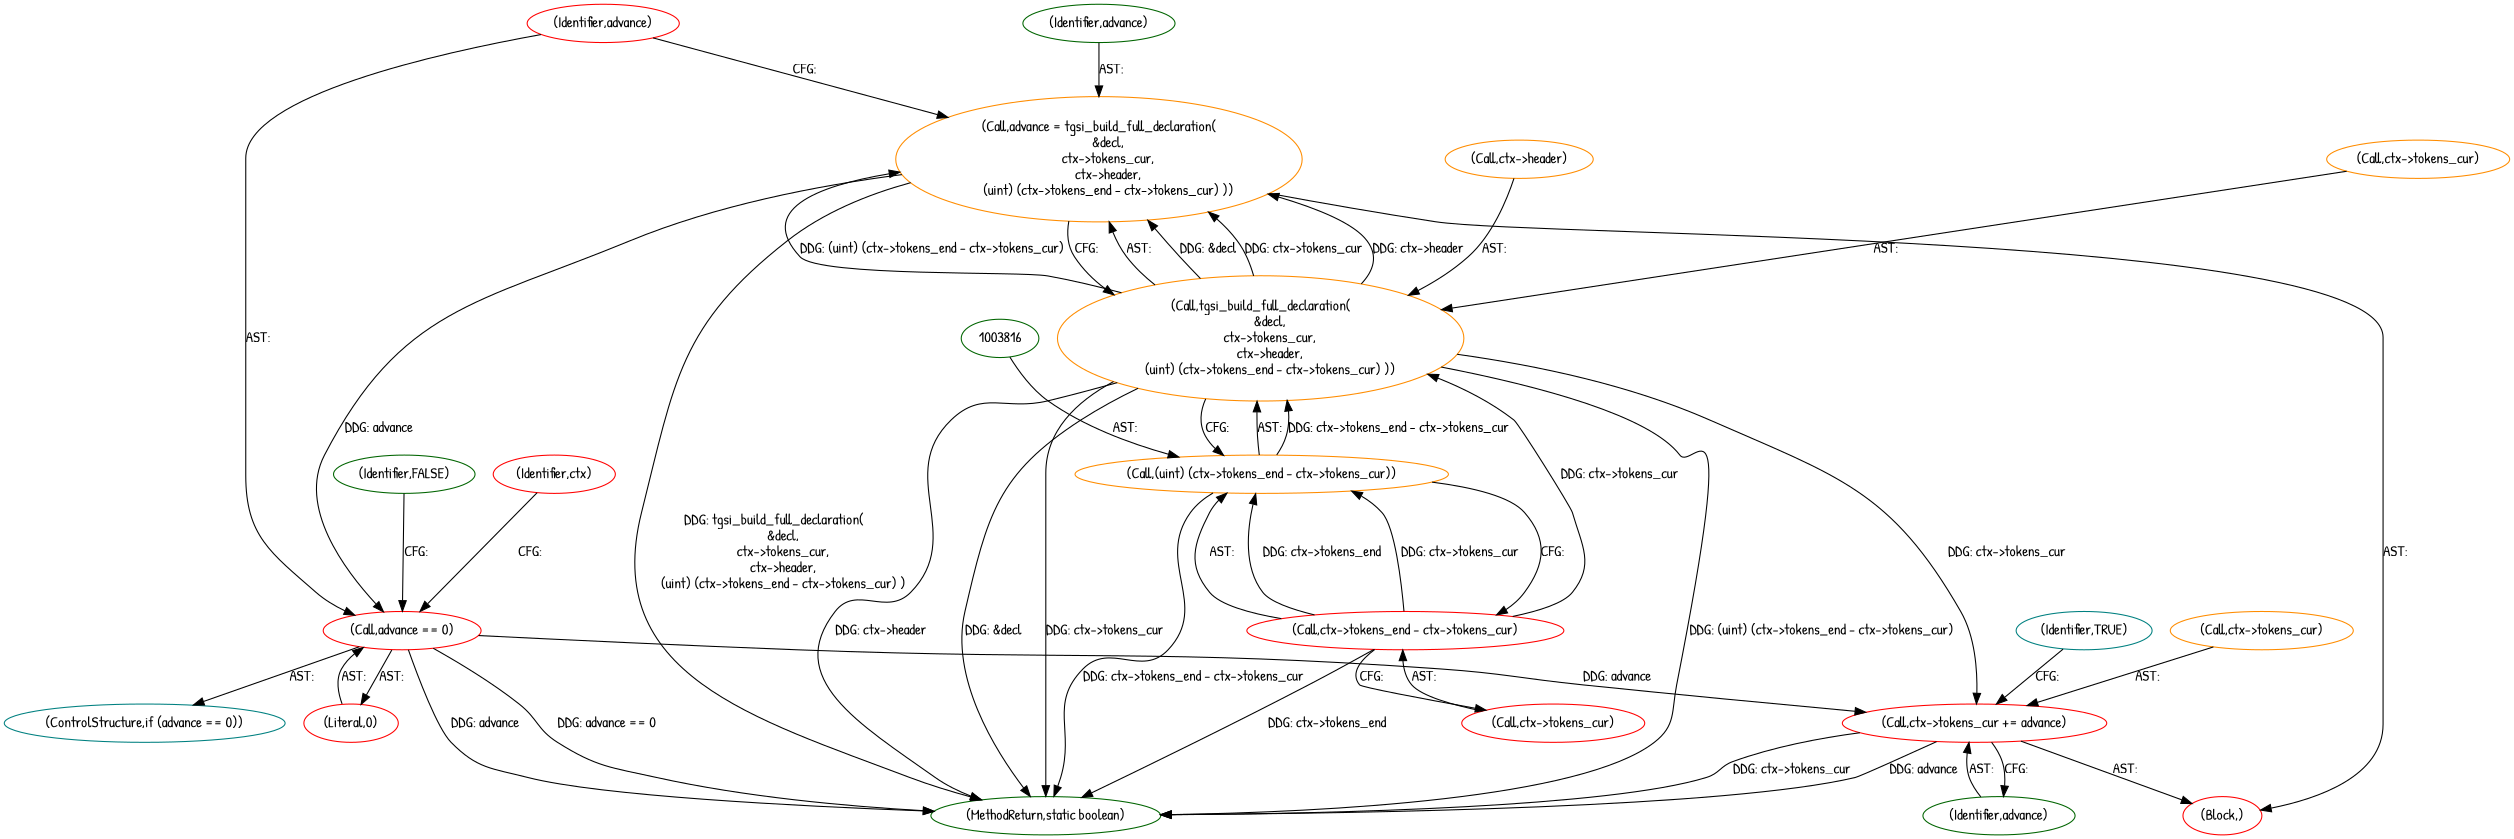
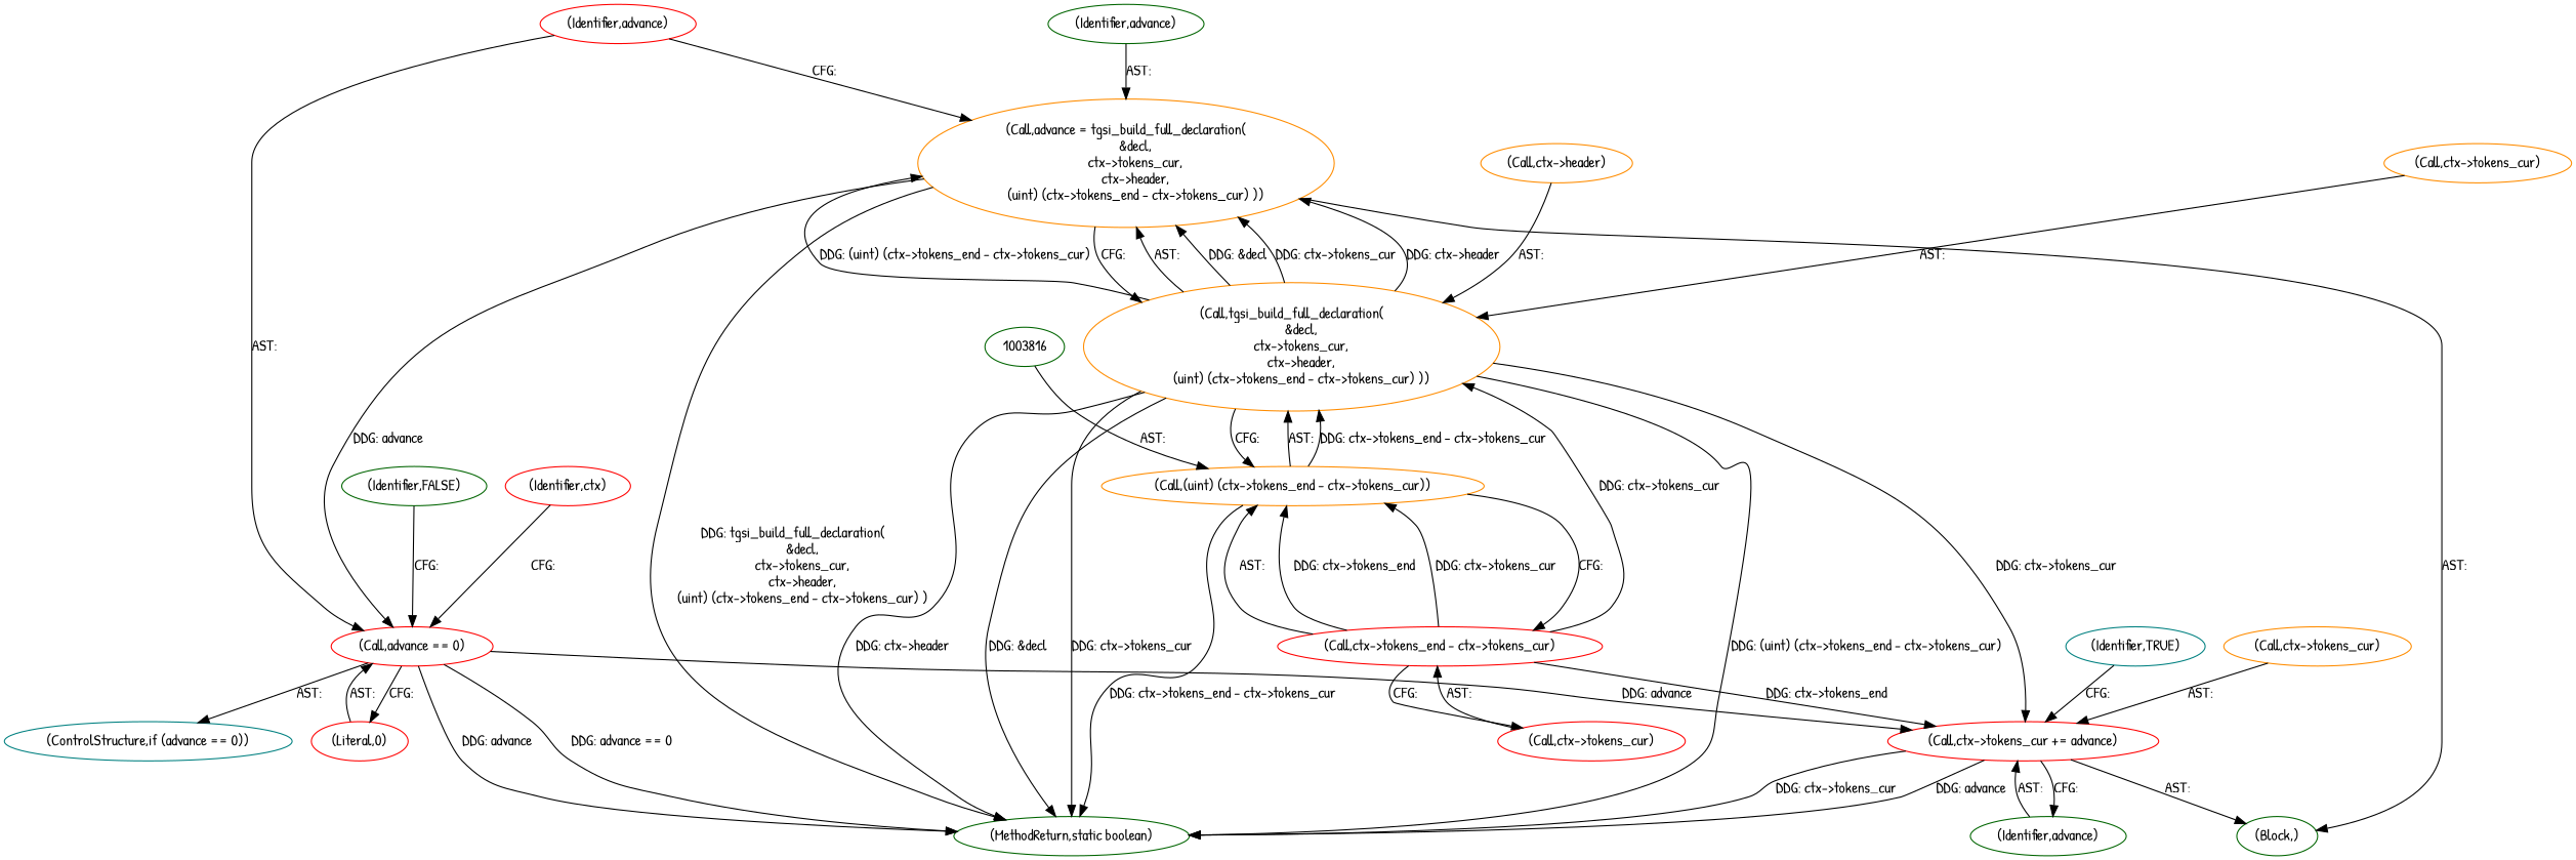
  digraph {
    fontname="Patrick Hand"
    node [color=red fontname="Patrick Hand"]
    edge [fontname="Patrick Hand"]
    n1 [color=darkorange label="(Call,advance = tgsi_build_full_declaration(\n      &decl,\n      ctx->tokens_cur,\n      ctx->header,\n      (uint) (ctx->tokens_end - ctx->tokens_cur) ))"]
    n2 [color=darkorange label="(Call,tgsi_build_full_declaration(\n      &decl,\n      ctx->tokens_cur,\n      ctx->header,\n      (uint) (ctx->tokens_end - ctx->tokens_cur) ))"]
    n3 [label="(Call,advance == 0)"]
-   n4 [label="(Block,)"]
+   n4 [color=darkgreen label="(Block,)"]
    n5 [color=darkgreen label="(MethodReturn,static boolean)"]
    n6 [color=darkorange label="(Call,(uint) (ctx->tokens_end - ctx->tokens_cur))"]
    n7 [label="(Call,ctx->tokens_cur += advance)"]
    n8 [color=teal label="(ControlStructure,if (advance == 0))"]
    n9 [label="(Literal,0)"]
    n10 [label="(Call,ctx->tokens_end - ctx->tokens_cur)"]
    n11 [color=darkgreen label="(Identifier,advance)"]
    n12 [label="(Call,ctx->tokens_cur)"]
    n13 [color=darkgreen label="(Identifier,FALSE)"]
    n14 [color=darkorange label="(Call,ctx->header)"]
    n15 [label="(Identifier,ctx)"]
    n16 [color=teal label="(Identifier,TRUE)"]
    n17 [color=darkorange label="(Call,ctx->tokens_cur)"]
    n18 [label="(Identifier,advance)"]
    n19 [color=darkgreen label="(Identifier,advance)"]
    n20 [color=darkorange label="(Call,ctx->tokens_cur)"]
    1003816 [color=darkgreen]
    n1 -> n2 [label="CFG: "]
    n1 -> n3 [label="DDG: advance"]
    n1 -> n4 [label="AST: "]
    n1 -> n5 [label="DDG: tgsi_build_full_declaration(\n      &decl,\n      ctx->tokens_cur,\n      ctx->header,\n      (uint) (ctx->tokens_end - ctx->tokens_cur) )"]
    n2 -> n1 [label="AST: "]
    n2 -> n1 [label="DDG: &decl"]
    n2 -> n1 [label="DDG: ctx->tokens_cur"]
    n2 -> n1 [label="DDG: ctx->header"]
    n2 -> n1 [label="DDG: (uint) (ctx->tokens_end - ctx->tokens_cur)"]
    n2 -> n5 [label="DDG: ctx->header"]
    n2 -> n5 [label="DDG: ctx->tokens_cur"]
    n2 -> n5 [label="DDG: (uint) (ctx->tokens_end - ctx->tokens_cur)"]
    n2 -> n5 [label="DDG: &decl"]
    n2 -> n6 [label="CFG: "]
    n2 -> n7 [label="DDG: ctx->tokens_cur"]
    n3 -> n5 [label="DDG: advance"]
    n3 -> n5 [label="DDG: advance == 0"]
    n3 -> n7 [label="DDG: advance"]
    n3 -> n8 [label="AST: "]
-   n3 -> n9 [label="AST: "]
+   n3 -> n9 [label="CFG: "]
    n6 -> n2 [label="AST: "]
    n6 -> n2 [label="DDG: ctx->tokens_end - ctx->tokens_cur"]
    n6 -> n5 [label="DDG: ctx->tokens_end - ctx->tokens_cur"]
    n6 -> n10 [label="CFG: "]
    n7 -> n4 [label="AST: "]
    n7 -> n5 [label="DDG: advance"]
    n7 -> n5 [label="DDG: ctx->tokens_cur"]
    n7 -> n11 [label="CFG: "]
    n9 -> n3 [label="AST: "]
    n10 -> n2 [label="DDG: ctx->tokens_cur"]
-   n10 -> n5 [label="DDG: ctx->tokens_end"]
+   n10 -> n7 [label="DDG: ctx->tokens_end"]
    n10 -> n6 [label="AST: "]
    n10 -> n6 [label="DDG: ctx->tokens_end"]
    n10 -> n6 [label="DDG: ctx->tokens_cur"]
    n10 -> n12 [label="CFG: "]
    n11 -> n7 [label="AST: "]
    n12 -> n10 [label="AST: "]
    n13 -> n3 [label="CFG: "]
    n14 -> n2 [label="AST: "]
    n15 -> n3 [label="CFG: "]
    n16 -> n7 [label="CFG: "]
    n17 -> n7 [label="AST: "]
    n18 -> n1 [label="CFG: "]
    n18 -> n3 [label="AST: "]
    n19 -> n1 [label="AST: "]
    n20 -> n2 [label="AST: "]
    1003816 -> n6 [label="AST: "]
  }
